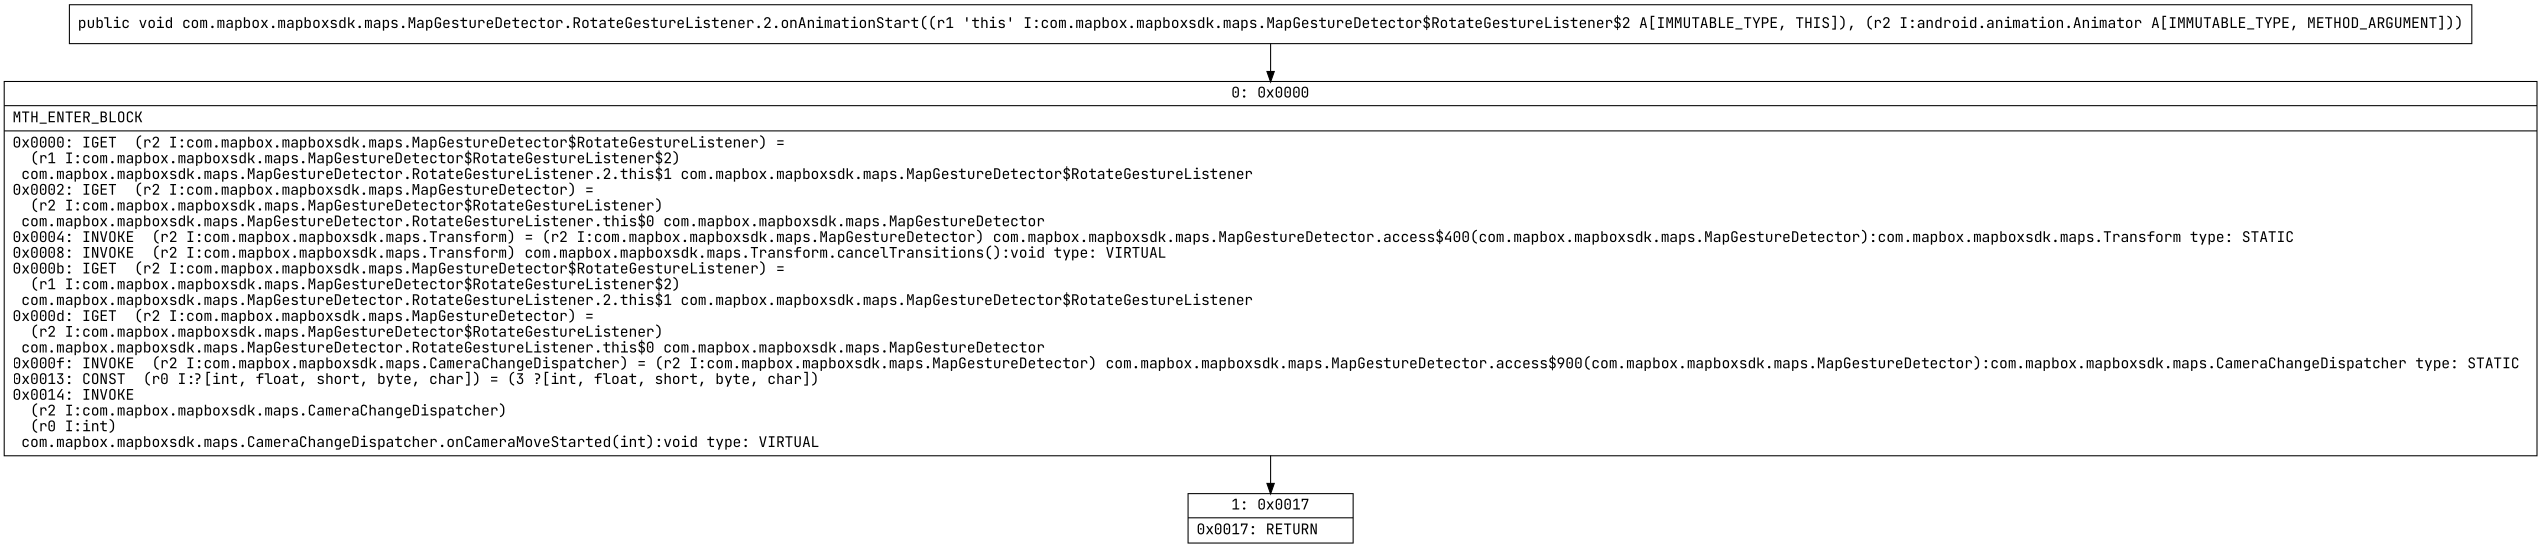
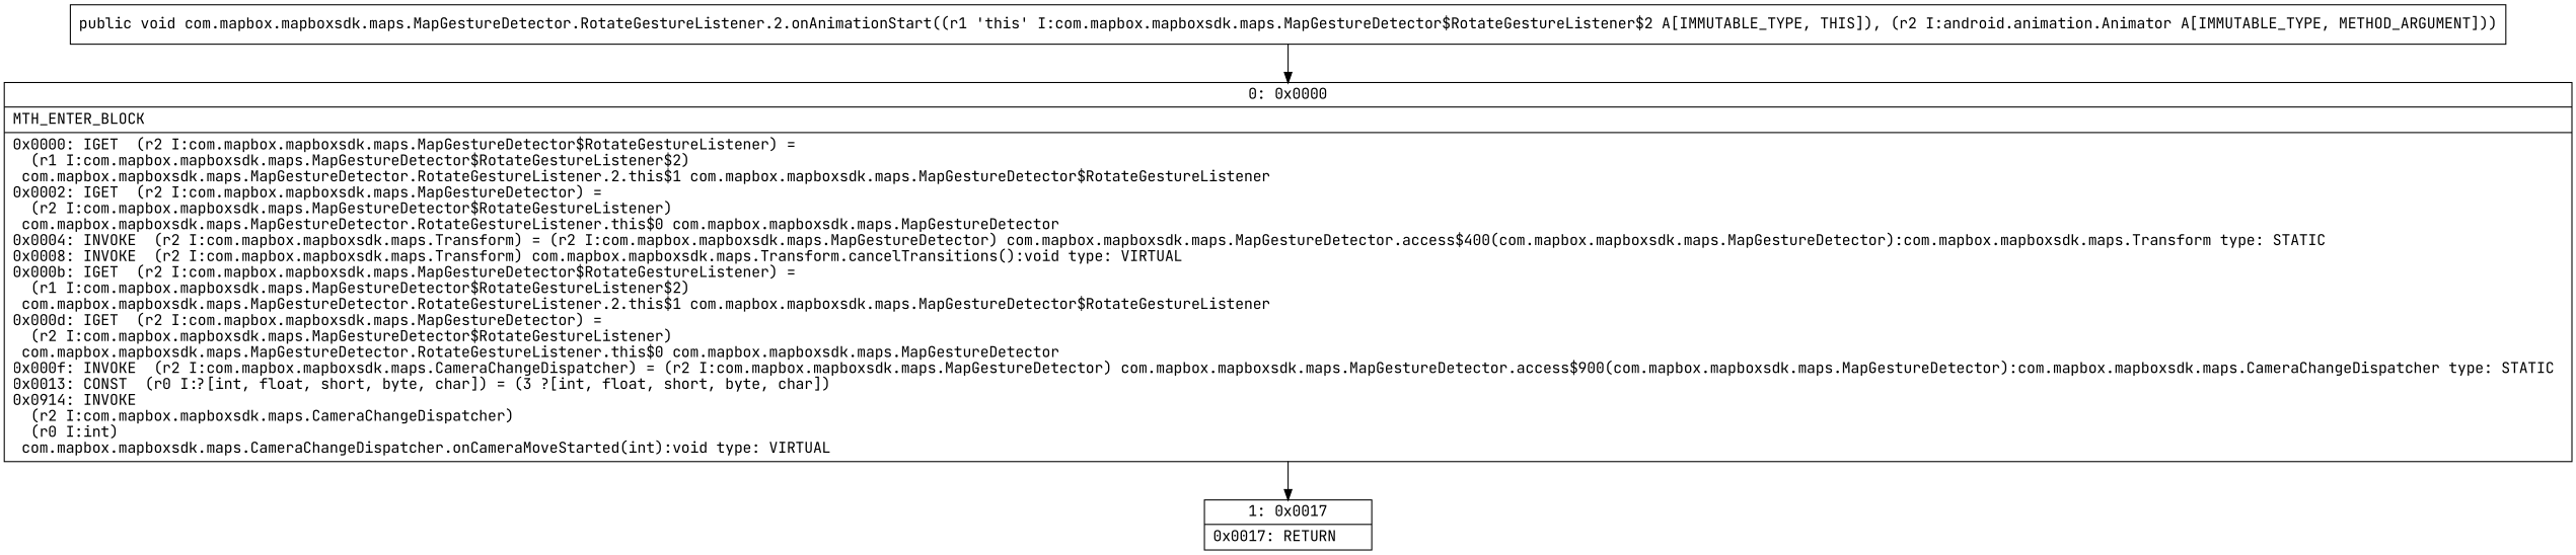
  digraph {
    fontname="JetBrains Mono"
    node [shape=record fontname="JetBrains Mono"]
    edge [fontname="JetBrains Mono"]
-   n1 [label="{0\:\ 0x0000|MTH_ENTER_BLOCK\l|0x0000: IGET  (r2 I:com.mapbox.mapboxsdk.maps.MapGestureDetector$RotateGestureListener) = \l  (r1 I:com.mapbox.mapboxsdk.maps.MapGestureDetector$RotateGestureListener$2)\l com.mapbox.mapboxsdk.maps.MapGestureDetector.RotateGestureListener.2.this$1 com.mapbox.mapboxsdk.maps.MapGestureDetector$RotateGestureListener \l0x0002: IGET  (r2 I:com.mapbox.mapboxsdk.maps.MapGestureDetector) = \l  (r2 I:com.mapbox.mapboxsdk.maps.MapGestureDetector$RotateGestureListener)\l com.mapbox.mapboxsdk.maps.MapGestureDetector.RotateGestureListener.this$0 com.mapbox.mapboxsdk.maps.MapGestureDetector \l0x0004: INVOKE  (r2 I:com.mapbox.mapboxsdk.maps.Transform) = (r2 I:com.mapbox.mapboxsdk.maps.MapGestureDetector) com.mapbox.mapboxsdk.maps.MapGestureDetector.access$400(com.mapbox.mapboxsdk.maps.MapGestureDetector):com.mapbox.mapboxsdk.maps.Transform type: STATIC \l0x0008: INVOKE  (r2 I:com.mapbox.mapboxsdk.maps.Transform) com.mapbox.mapboxsdk.maps.Transform.cancelTransitions():void type: VIRTUAL \l0x000b: IGET  (r2 I:com.mapbox.mapboxsdk.maps.MapGestureDetector$RotateGestureListener) = \l  (r1 I:com.mapbox.mapboxsdk.maps.MapGestureDetector$RotateGestureListener$2)\l com.mapbox.mapboxsdk.maps.MapGestureDetector.RotateGestureListener.2.this$1 com.mapbox.mapboxsdk.maps.MapGestureDetector$RotateGestureListener \l0x000d: IGET  (r2 I:com.mapbox.mapboxsdk.maps.MapGestureDetector) = \l  (r2 I:com.mapbox.mapboxsdk.maps.MapGestureDetector$RotateGestureListener)\l com.mapbox.mapboxsdk.maps.MapGestureDetector.RotateGestureListener.this$0 com.mapbox.mapboxsdk.maps.MapGestureDetector \l0x000f: INVOKE  (r2 I:com.mapbox.mapboxsdk.maps.CameraChangeDispatcher) = (r2 I:com.mapbox.mapboxsdk.maps.MapGestureDetector) com.mapbox.mapboxsdk.maps.MapGestureDetector.access$900(com.mapbox.mapboxsdk.maps.MapGestureDetector):com.mapbox.mapboxsdk.maps.CameraChangeDispatcher type: STATIC \l0x0013: CONST  (r0 I:?[int, float, short, byte, char]) = (3 ?[int, float, short, byte, char]) \l0x0014: INVOKE  \l  (r2 I:com.mapbox.mapboxsdk.maps.CameraChangeDispatcher)\l  (r0 I:int)\l com.mapbox.mapboxsdk.maps.CameraChangeDispatcher.onCameraMoveStarted(int):void type: VIRTUAL \l}"]
+   n1 [label="{0\:\ 0x0000|MTH_ENTER_BLOCK\l|0x0000: IGET  (r2 I:com.mapbox.mapboxsdk.maps.MapGestureDetector$RotateGestureListener) = \l  (r1 I:com.mapbox.mapboxsdk.maps.MapGestureDetector$RotateGestureListener$2)\l com.mapbox.mapboxsdk.maps.MapGestureDetector.RotateGestureListener.2.this$1 com.mapbox.mapboxsdk.maps.MapGestureDetector$RotateGestureListener \l0x0002: IGET  (r2 I:com.mapbox.mapboxsdk.maps.MapGestureDetector) = \l  (r2 I:com.mapbox.mapboxsdk.maps.MapGestureDetector$RotateGestureListener)\l com.mapbox.mapboxsdk.maps.MapGestureDetector.RotateGestureListener.this$0 com.mapbox.mapboxsdk.maps.MapGestureDetector \l0x0004: INVOKE  (r2 I:com.mapbox.mapboxsdk.maps.Transform) = (r2 I:com.mapbox.mapboxsdk.maps.MapGestureDetector) com.mapbox.mapboxsdk.maps.MapGestureDetector.access$400(com.mapbox.mapboxsdk.maps.MapGestureDetector):com.mapbox.mapboxsdk.maps.Transform type: STATIC \l0x0008: INVOKE  (r2 I:com.mapbox.mapboxsdk.maps.Transform) com.mapbox.mapboxsdk.maps.Transform.cancelTransitions():void type: VIRTUAL \l0x000b: IGET  (r2 I:com.mapbox.mapboxsdk.maps.MapGestureDetector$RotateGestureListener) = \l  (r1 I:com.mapbox.mapboxsdk.maps.MapGestureDetector$RotateGestureListener$2)\l com.mapbox.mapboxsdk.maps.MapGestureDetector.RotateGestureListener.2.this$1 com.mapbox.mapboxsdk.maps.MapGestureDetector$RotateGestureListener \l0x000d: IGET  (r2 I:com.mapbox.mapboxsdk.maps.MapGestureDetector) = \l  (r2 I:com.mapbox.mapboxsdk.maps.MapGestureDetector$RotateGestureListener)\l com.mapbox.mapboxsdk.maps.MapGestureDetector.RotateGestureListener.this$0 com.mapbox.mapboxsdk.maps.MapGestureDetector \l0x000f: INVOKE  (r2 I:com.mapbox.mapboxsdk.maps.CameraChangeDispatcher) = (r2 I:com.mapbox.mapboxsdk.maps.MapGestureDetector) com.mapbox.mapboxsdk.maps.MapGestureDetector.access$900(com.mapbox.mapboxsdk.maps.MapGestureDetector):com.mapbox.mapboxsdk.maps.CameraChangeDispatcher type: STATIC \l0x0013: CONST  (r0 I:?[int, float, short, byte, char]) = (3 ?[int, float, short, byte, char]) \l0x0914: INVOKE  \l  (r2 I:com.mapbox.mapboxsdk.maps.CameraChangeDispatcher)\l  (r0 I:int)\l com.mapbox.mapboxsdk.maps.CameraChangeDispatcher.onCameraMoveStarted(int):void type: VIRTUAL \l}"]
    n2 [label="{1\:\ 0x0017|0x0017: RETURN   \l}"]
    n3 [label="{public void com.mapbox.mapboxsdk.maps.MapGestureDetector.RotateGestureListener.2.onAnimationStart((r1 'this' I:com.mapbox.mapboxsdk.maps.MapGestureDetector$RotateGestureListener$2 A[IMMUTABLE_TYPE, THIS]), (r2 I:android.animation.Animator A[IMMUTABLE_TYPE, METHOD_ARGUMENT])) }"]
    n1 -> n2
    n3 -> n1
  }
